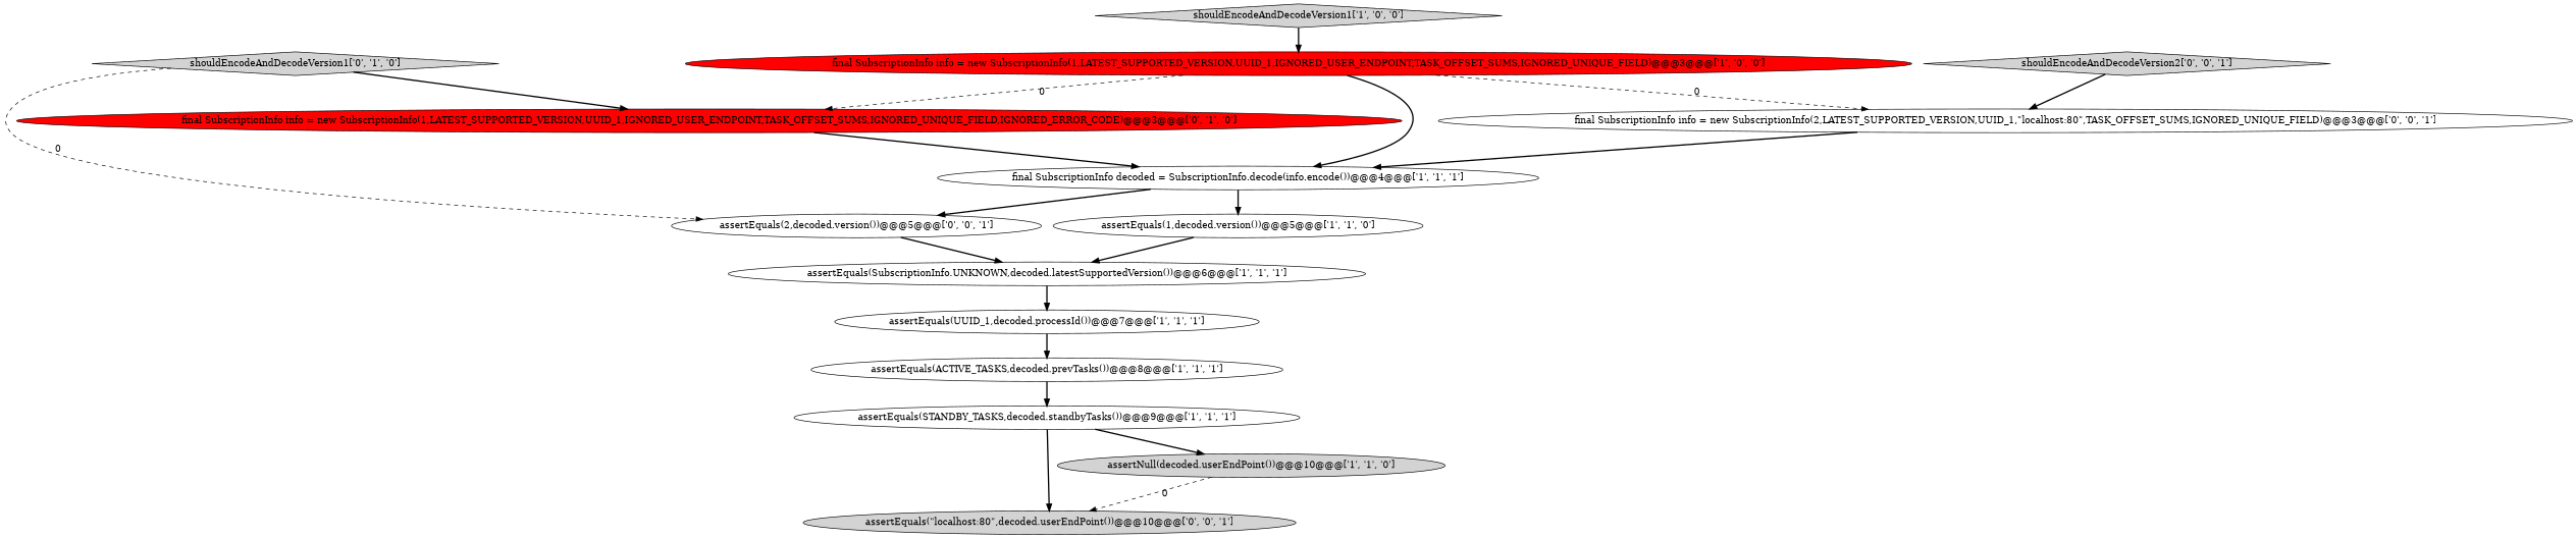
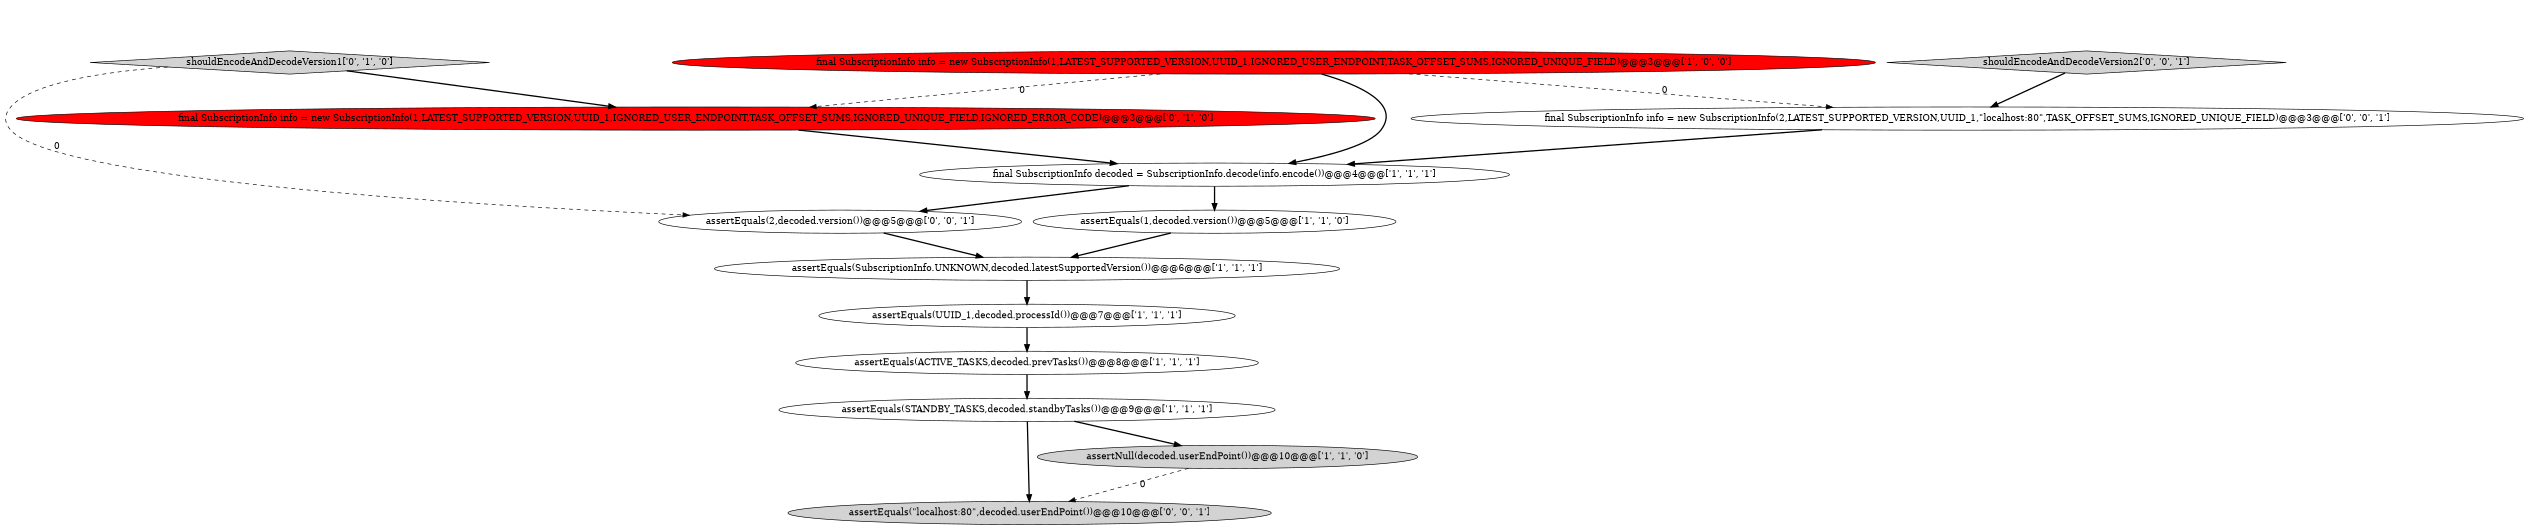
  digraph {
    node [fillcolor=white shape=ellipse style=filled]
    edge [style=bold]
    n1 [fillcolor=lightgray label="shouldEncodeAndDecodeVersion1['0', '1', '0']" shape=diamond]
    n2 [fillcolor=red label="final SubscriptionInfo info = new SubscriptionInfo(1,LATEST_SUPPORTED_VERSION,UUID_1,IGNORED_USER_ENDPOINT,TASK_OFFSET_SUMS,IGNORED_UNIQUE_FIELD,IGNORED_ERROR_CODE)@@@3@@@['0', '1', '0']"]
    n3 [label="assertEquals(2,decoded.version())@@@5@@@['0', '0', '1']"]
    n4 [label="final SubscriptionInfo decoded = SubscriptionInfo.decode(info.encode())@@@4@@@['1', '1', '1']"]
    n5 [label="assertEquals(1,decoded.version())@@@5@@@['1', '1', '0']"]
    n6 [label="assertEquals(SubscriptionInfo.UNKNOWN,decoded.latestSupportedVersion())@@@6@@@['1', '1', '1']"]
    n7 [label="assertEquals(UUID_1,decoded.processId())@@@7@@@['1', '1', '1']"]
-   n8 [fillcolor=lightgray label="shouldEncodeAndDecodeVersion1['1', '0', '0']" shape=diamond]
    n9 [fillcolor=red label="final SubscriptionInfo info = new SubscriptionInfo(1,LATEST_SUPPORTED_VERSION,UUID_1,IGNORED_USER_ENDPOINT,TASK_OFFSET_SUMS,IGNORED_UNIQUE_FIELD)@@@3@@@['1', '0', '0']"]
    n10 [label="final SubscriptionInfo info = new SubscriptionInfo(2,LATEST_SUPPORTED_VERSION,UUID_1,\"localhost:80\",TASK_OFFSET_SUMS,IGNORED_UNIQUE_FIELD)@@@3@@@['0', '0', '1']"]
    n11 [label="assertEquals(ACTIVE_TASKS,decoded.prevTasks())@@@8@@@['1', '1', '1']"]
    n12 [label="assertEquals(STANDBY_TASKS,decoded.standbyTasks())@@@9@@@['1', '1', '1']"]
    n13 [fillcolor=lightgray label="shouldEncodeAndDecodeVersion2['0', '0', '1']" shape=diamond]
    n14 [fillcolor=lightgray label="assertEquals(\"localhost:80\",decoded.userEndPoint())@@@10@@@['0', '0', '1']"]
    n15 [fillcolor=lightgray label="assertNull(decoded.userEndPoint())@@@10@@@['1', '1', '0']"]
    n1 -> n2
    n1 -> n3 [label=0 style=dashed]
    n2 -> n4
    n3 -> n6
    n4 -> n3
    n4 -> n5
    n5 -> n6
    n6 -> n7
    n7 -> n11
-   n8 -> n9
    n9 -> n2 [label=0 style=dashed]
    n9 -> n4
    n9 -> n10 [label=0 style=dashed]
    n10 -> n4
    n11 -> n12
    n12 -> n14
    n12 -> n15
    n13 -> n10
    n15 -> n14 [label=0 style=dashed]
  }
